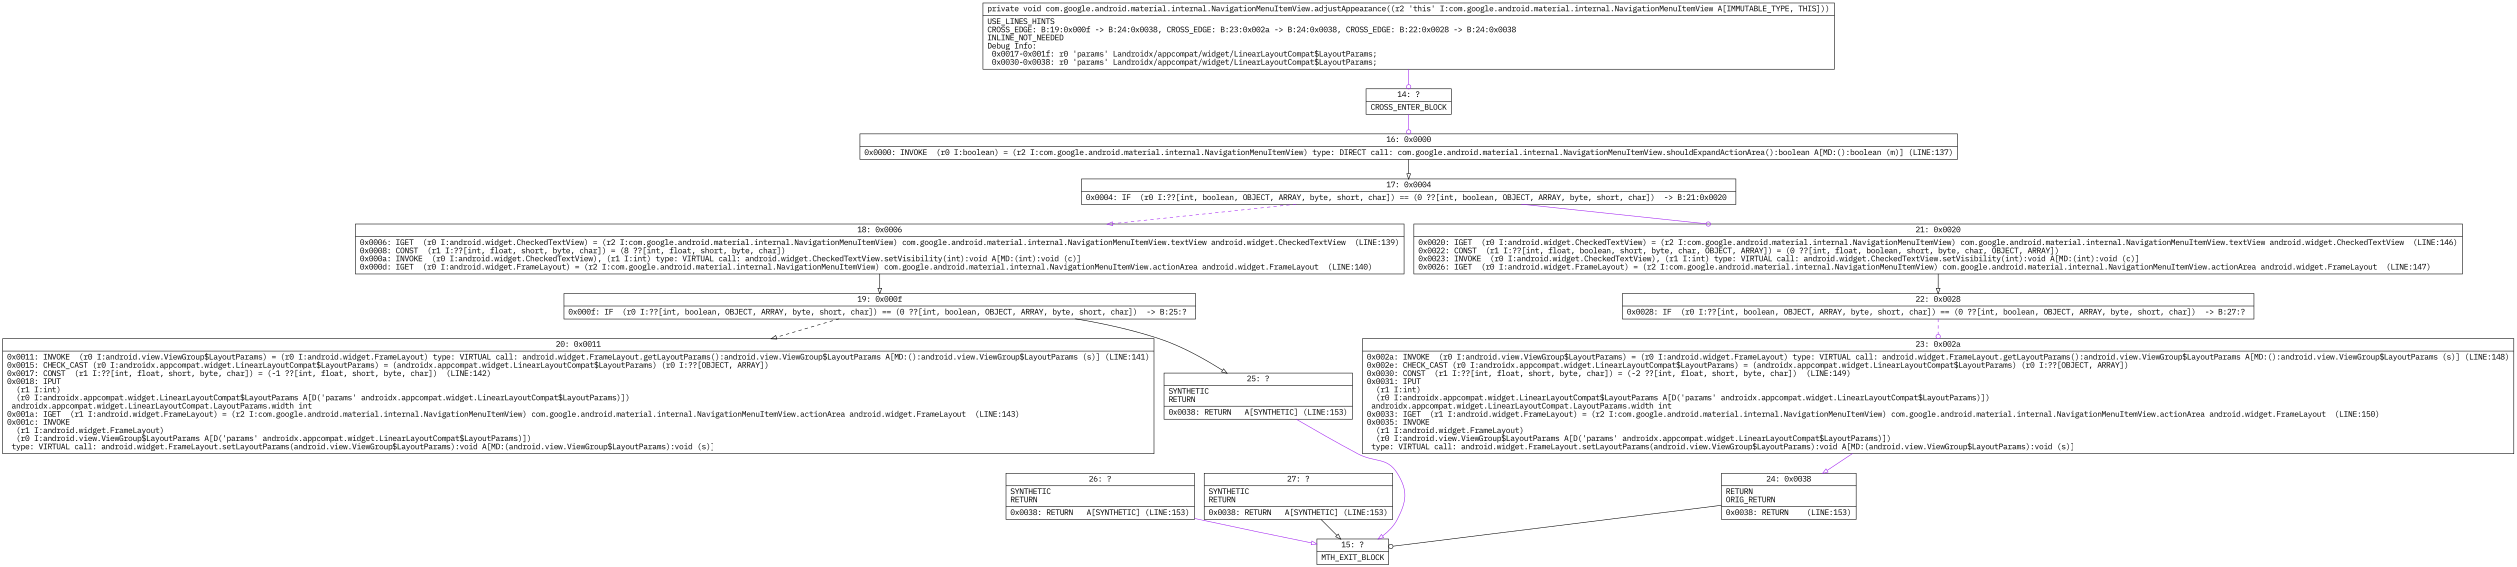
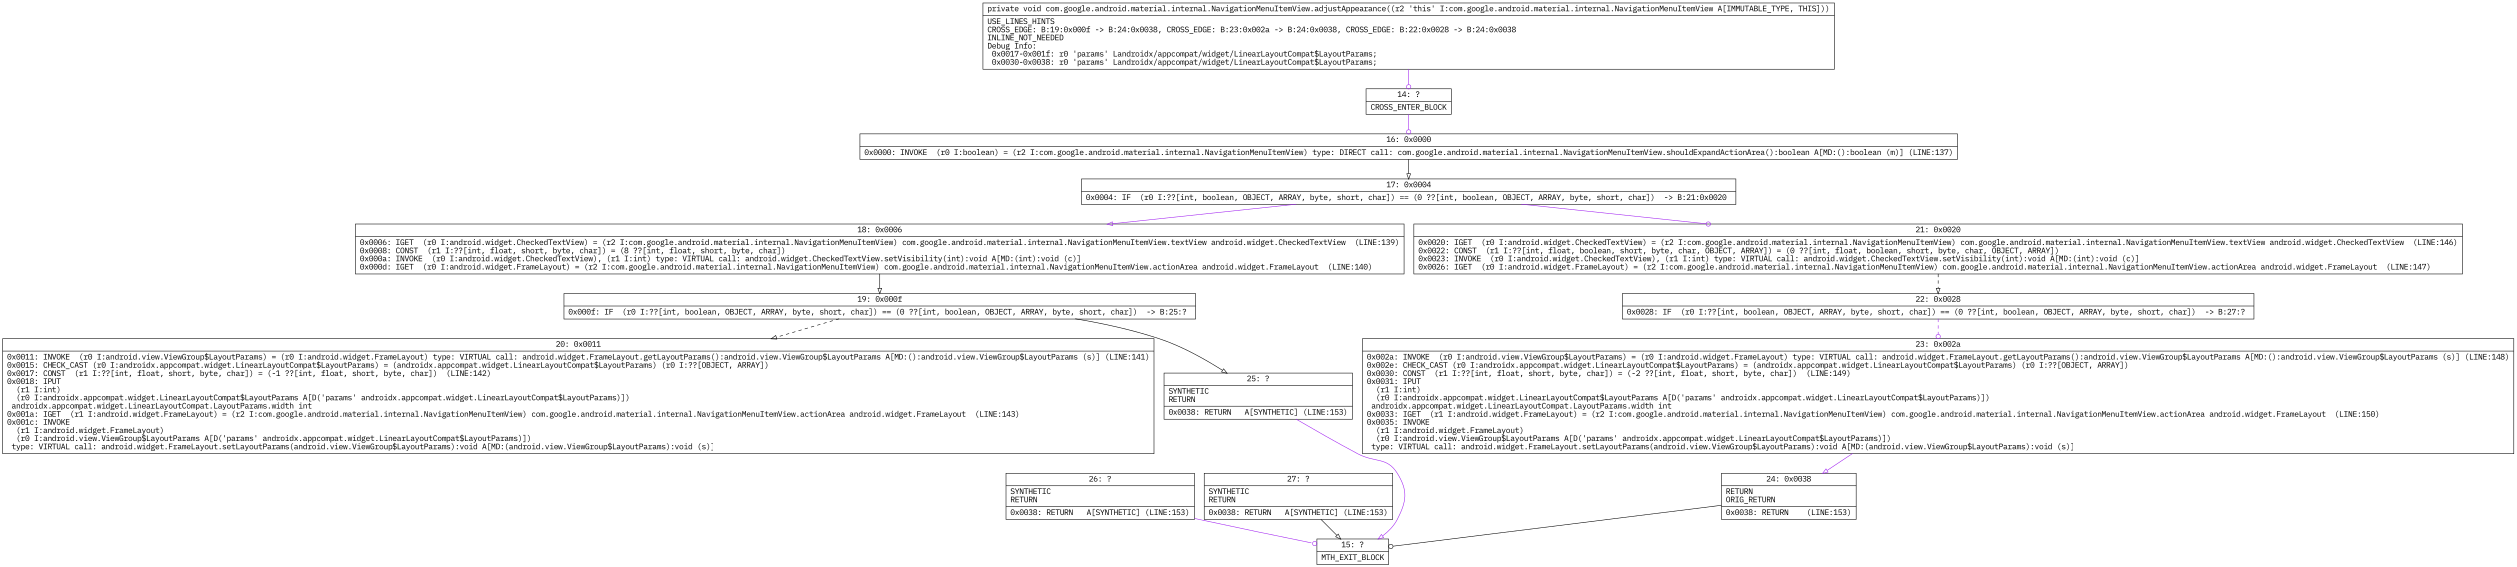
  digraph {
    fontname="IBM Plex Mono"
    node [fontname="IBM Plex Mono" shape=record]
    edge [arrowhead=onormal color=purple fontname="IBM Plex Mono"]
    n1 [label="{14\:\ ?|CROSS_ENTER_BLOCK\l}"]
    n2 [label="{16\:\ 0x0000|0x0000: INVOKE  (r0 I:boolean) = (r2 I:com.google.android.material.internal.NavigationMenuItemView) type: DIRECT call: com.google.android.material.internal.NavigationMenuItemView.shouldExpandActionArea():boolean A[MD:():boolean (m)] (LINE:137)\l}"]
    n3 [label="{17\:\ 0x0004|0x0004: IF  (r0 I:??[int, boolean, OBJECT, ARRAY, byte, short, char]) == (0 ??[int, boolean, OBJECT, ARRAY, byte, short, char])  \-\> B:21:0x0020 \l}"]
    n4 [label="{18\:\ 0x0006|0x0006: IGET  (r0 I:android.widget.CheckedTextView) = (r2 I:com.google.android.material.internal.NavigationMenuItemView) com.google.android.material.internal.NavigationMenuItemView.textView android.widget.CheckedTextView  (LINE:139)\l0x0008: CONST  (r1 I:??[int, float, short, byte, char]) = (8 ??[int, float, short, byte, char]) \l0x000a: INVOKE  (r0 I:android.widget.CheckedTextView), (r1 I:int) type: VIRTUAL call: android.widget.CheckedTextView.setVisibility(int):void A[MD:(int):void (c)]\l0x000d: IGET  (r0 I:android.widget.FrameLayout) = (r2 I:com.google.android.material.internal.NavigationMenuItemView) com.google.android.material.internal.NavigationMenuItemView.actionArea android.widget.FrameLayout  (LINE:140)\l}"]
    n5 [label="{21\:\ 0x0020|0x0020: IGET  (r0 I:android.widget.CheckedTextView) = (r2 I:com.google.android.material.internal.NavigationMenuItemView) com.google.android.material.internal.NavigationMenuItemView.textView android.widget.CheckedTextView  (LINE:146)\l0x0022: CONST  (r1 I:??[int, float, boolean, short, byte, char, OBJECT, ARRAY]) = (0 ??[int, float, boolean, short, byte, char, OBJECT, ARRAY]) \l0x0023: INVOKE  (r0 I:android.widget.CheckedTextView), (r1 I:int) type: VIRTUAL call: android.widget.CheckedTextView.setVisibility(int):void A[MD:(int):void (c)]\l0x0026: IGET  (r0 I:android.widget.FrameLayout) = (r2 I:com.google.android.material.internal.NavigationMenuItemView) com.google.android.material.internal.NavigationMenuItemView.actionArea android.widget.FrameLayout  (LINE:147)\l}"]
    n6 [label="{19\:\ 0x000f|0x000f: IF  (r0 I:??[int, boolean, OBJECT, ARRAY, byte, short, char]) == (0 ??[int, boolean, OBJECT, ARRAY, byte, short, char])  \-\> B:25:? \l}"]
    n7 [label="{22\:\ 0x0028|0x0028: IF  (r0 I:??[int, boolean, OBJECT, ARRAY, byte, short, char]) == (0 ??[int, boolean, OBJECT, ARRAY, byte, short, char])  \-\> B:27:? \l}"]
    n8 [label="{20\:\ 0x0011|0x0011: INVOKE  (r0 I:android.view.ViewGroup$LayoutParams) = (r0 I:android.widget.FrameLayout) type: VIRTUAL call: android.widget.FrameLayout.getLayoutParams():android.view.ViewGroup$LayoutParams A[MD:():android.view.ViewGroup$LayoutParams (s)] (LINE:141)\l0x0015: CHECK_CAST (r0 I:androidx.appcompat.widget.LinearLayoutCompat$LayoutParams) = (androidx.appcompat.widget.LinearLayoutCompat$LayoutParams) (r0 I:??[OBJECT, ARRAY]) \l0x0017: CONST  (r1 I:??[int, float, short, byte, char]) = (\-1 ??[int, float, short, byte, char])  (LINE:142)\l0x0018: IPUT  \l  (r1 I:int)\l  (r0 I:androidx.appcompat.widget.LinearLayoutCompat$LayoutParams A[D('params' androidx.appcompat.widget.LinearLayoutCompat$LayoutParams)])\l androidx.appcompat.widget.LinearLayoutCompat.LayoutParams.width int \l0x001a: IGET  (r1 I:android.widget.FrameLayout) = (r2 I:com.google.android.material.internal.NavigationMenuItemView) com.google.android.material.internal.NavigationMenuItemView.actionArea android.widget.FrameLayout  (LINE:143)\l0x001c: INVOKE  \l  (r1 I:android.widget.FrameLayout)\l  (r0 I:android.view.ViewGroup$LayoutParams A[D('params' androidx.appcompat.widget.LinearLayoutCompat$LayoutParams)])\l type: VIRTUAL call: android.widget.FrameLayout.setLayoutParams(android.view.ViewGroup$LayoutParams):void A[MD:(android.view.ViewGroup$LayoutParams):void (s)]\l}"]
    n9 [label="{25\:\ ?|SYNTHETIC\lRETURN\l|0x0038: RETURN   A[SYNTHETIC] (LINE:153)\l}"]
    n10 [label="{15\:\ ?|MTH_EXIT_BLOCK\l}"]
    n11 [label="{26\:\ ?|SYNTHETIC\lRETURN\l|0x0038: RETURN   A[SYNTHETIC] (LINE:153)\l}"]
    n12 [label="{23\:\ 0x002a|0x002a: INVOKE  (r0 I:android.view.ViewGroup$LayoutParams) = (r0 I:android.widget.FrameLayout) type: VIRTUAL call: android.widget.FrameLayout.getLayoutParams():android.view.ViewGroup$LayoutParams A[MD:():android.view.ViewGroup$LayoutParams (s)] (LINE:148)\l0x002e: CHECK_CAST (r0 I:androidx.appcompat.widget.LinearLayoutCompat$LayoutParams) = (androidx.appcompat.widget.LinearLayoutCompat$LayoutParams) (r0 I:??[OBJECT, ARRAY]) \l0x0030: CONST  (r1 I:??[int, float, short, byte, char]) = (\-2 ??[int, float, short, byte, char])  (LINE:149)\l0x0031: IPUT  \l  (r1 I:int)\l  (r0 I:androidx.appcompat.widget.LinearLayoutCompat$LayoutParams A[D('params' androidx.appcompat.widget.LinearLayoutCompat$LayoutParams)])\l androidx.appcompat.widget.LinearLayoutCompat.LayoutParams.width int \l0x0033: IGET  (r1 I:android.widget.FrameLayout) = (r2 I:com.google.android.material.internal.NavigationMenuItemView) com.google.android.material.internal.NavigationMenuItemView.actionArea android.widget.FrameLayout  (LINE:150)\l0x0035: INVOKE  \l  (r1 I:android.widget.FrameLayout)\l  (r0 I:android.view.ViewGroup$LayoutParams A[D('params' androidx.appcompat.widget.LinearLayoutCompat$LayoutParams)])\l type: VIRTUAL call: android.widget.FrameLayout.setLayoutParams(android.view.ViewGroup$LayoutParams):void A[MD:(android.view.ViewGroup$LayoutParams):void (s)]\l}"]
    n13 [label="{24\:\ 0x0038|RETURN\lORIG_RETURN\l|0x0038: RETURN    (LINE:153)\l}"]
    n14 [label="{27\:\ ?|SYNTHETIC\lRETURN\l|0x0038: RETURN   A[SYNTHETIC] (LINE:153)\l}"]
    n15 [label="{private void com.google.android.material.internal.NavigationMenuItemView.adjustAppearance((r2 'this' I:com.google.android.material.internal.NavigationMenuItemView A[IMMUTABLE_TYPE, THIS]))  | USE_LINES_HINTS\lCROSS_EDGE: B:19:0x000f \-\> B:24:0x0038, CROSS_EDGE: B:23:0x002a \-\> B:24:0x0038, CROSS_EDGE: B:22:0x0028 \-\> B:24:0x0038\lINLINE_NOT_NEEDED\lDebug Info:\l  0x0017\-0x001f: r0 'params' Landroidx\/appcompat\/widget\/LinearLayoutCompat$LayoutParams;\l  0x0030\-0x0038: r0 'params' Landroidx\/appcompat\/widget\/LinearLayoutCompat$LayoutParams;\l}"]
    n1 -> n2 [arrowhead=odot]
    n2 -> n3 [color=black]
-   n3 -> n4 [style=dashed]
+   n3 -> n4 [style=solid]
    n3 -> n5 [arrowhead=odot]
    n4 -> n6 [color=black]
-   n5 -> n7 [color=black]
+   n5 -> n7 [color=black style=dashed]
    n6 -> n8 [color=black style=dashed]
    n6 -> n9 [color=black]
    n7 -> n12 [arrowhead=odot style=dashed]
    n9 -> n10
-   n11 -> n10
+   n11 -> n10 [arrowhead=odot]
    n12 -> n13
    n13 -> n10 [arrowhead=odot color=black]
    n14 -> n10 [color=black]
    n15 -> n1 [arrowhead=odot]
  }
